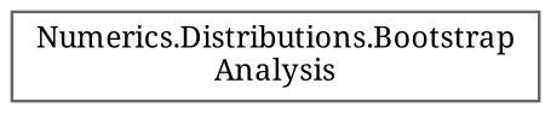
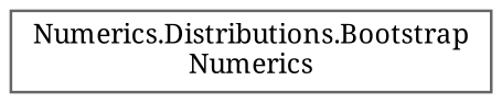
  digraph {
    rankdir=LR
    fontname="Noto Serif"
-   n1 [color=grey40 fillcolor=white fontname="Noto Serif" fontsize=10 height=0.2 label="Numerics.Distributions.Bootstrap\lAnalysis" shape=box style=filled width=0.4]
+   n1 [color=grey40 fillcolor=white fontname="Noto Serif" fontsize=10 height=0.2 label="Numerics.Distributions.Bootstrap\lNumerics" shape=box style=filled width=0.4]
  }
